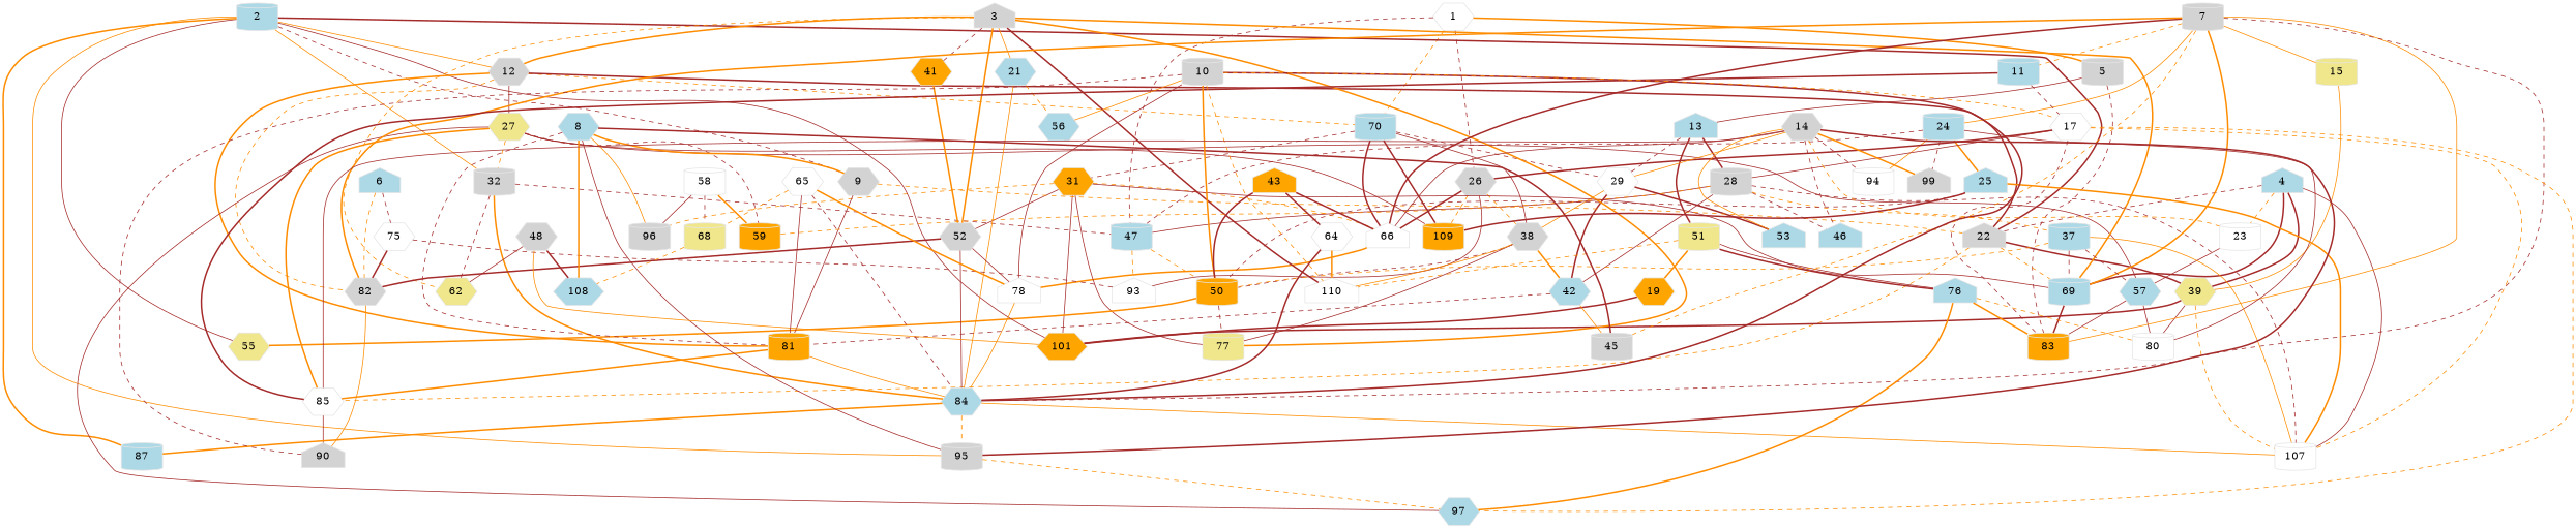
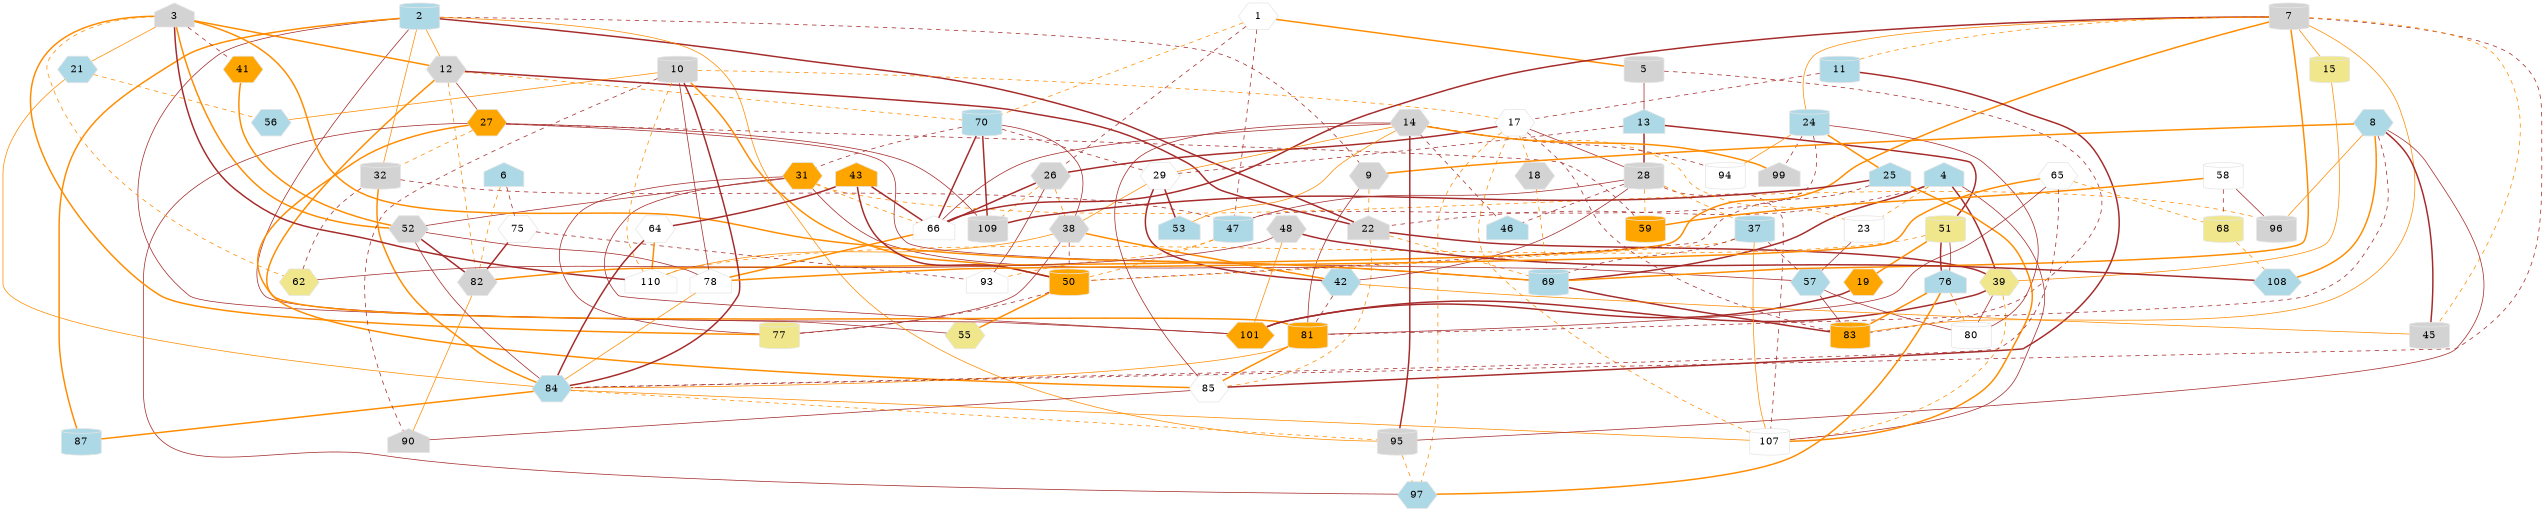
  graph {
    node [color=gray90 fillcolor=lightblue shape=hexagon style=filled]
    edge [color=brown style=dashed]
    1 [fillcolor=white super="+36"]
    5 [fillcolor=lightgrey shape=cylinder]
    n3 [label=70 shape=cylinder super="+33"]
    26 [fillcolor=lightgrey]
    47 [shape=cylinder super="+49"]
    13 [shape=house]
    83 [fillcolor=orange shape=cylinder super="+111"]
    66 [fillcolor=white shape=house super="+70"]
    29 [fillcolor=white super="+30"]
    31 [fillcolor=orange super="+63"]
    38 [fillcolor=lightgrey super="+73"]
-   109 [fillcolor=orange shape=cylinder]
+   109 [fillcolor=lightgrey shape=cylinder]
    93 [fillcolor=white shape=house]
    50 [fillcolor=orange shape=cylinder super="+61"]
    2 [shape=cylinder super="+60"]
    9 [fillcolor=lightgrey]
    12 [fillcolor=lightgrey super="+44"]
    22 [fillcolor=lightgrey shape=house super="+72"]
    32 [fillcolor=lightgrey shape=cylinder super="+34"]
    55 [fillcolor=khaki]
    87 [shape=cylinder]
    95 [fillcolor=lightgrey shape=cylinder]
    101 [fillcolor=orange super="+106"]
    81 [fillcolor=orange shape=cylinder super="+88"]
    82 [fillcolor=lightgrey super="+98"]
-   27 [fillcolor=khaki super="+105"]
+   27 [fillcolor=orange super="+105"]
    19 [fillcolor=orange]
    69 [shape=cylinder super="+91"]
    39 [fillcolor=khaki super="+86"]
    85 [fillcolor=white]
    62 [fillcolor=khaki super="+103"]
    84 [super="+100"]
    97
    3 [fillcolor=lightgrey shape=house super="+71"]
    21
    41 [fillcolor=orange]
    52 [fillcolor=lightgrey]
    77 [fillcolor=khaki shape=cylinder super="+79"]
    110 [fillcolor=white shape=house]
    56
    78 [fillcolor=white shape=house]
    4 [shape=house super="+67"]
    23 [fillcolor=white shape=cylinder]
    107 [fillcolor=white shape=cylinder super="+112"]
    57
    80 [fillcolor=white shape=cylinder]
    28 [fillcolor=lightgrey shape=cylinder super="+104"]
    51 [fillcolor=khaki shape=cylinder]
    6 [shape=house]
    75 [fillcolor=white]
    90 [fillcolor=lightgrey shape=house]
    7 [fillcolor=lightgrey shape=cylinder super="+74"]
    11 [shape=cylinder]
    15 [fillcolor=khaki shape=cylinder]
    24 [shape=cylinder super="+40"]
    45 [fillcolor=lightgrey shape=cylinder]
    17 [fillcolor=white super="+35"]
    94 [fillcolor=white shape=cylinder]
    99 [fillcolor=lightgrey shape=house]
    25 [shape=house super="+54"]
    8 [super="+16"]
    96 [fillcolor=lightgrey shape=cylinder]
    108
    10 [fillcolor=lightgrey shape=cylinder super="+89"]
+   18 [fillcolor=lightgrey]
    59 [fillcolor=orange shape=cylinder]
    46 [shape=house]
    37 [shape=cylinder super="+102"]
    42
    53 [shape=house]
    76 [shape=house]
    14 [fillcolor=lightgrey super="+92"]
    43 [fillcolor=orange shape=house]
    64 [fillcolor=white]
    48 [fillcolor=lightgrey]
    58 [fillcolor=white shape=cylinder]
    68 [fillcolor=khaki shape=cylinder]
    65 [fillcolor=white]
    1 -- 5 [color=darkorange style=bold]
    1 -- n3 [color=darkorange]
    1 -- 26
    1 -- 47
    5 -- 13 [style=solid]
    5 -- 83
    n3 -- 66 [style=bold]
    n3 -- 29
    n3 -- 31
    n3 -- 38 [style=solid]
    n3 -- 109 [style=bold]
    26 -- 66 [style=bold]
    26 -- 38 [color=darkorange]
    26 -- 109 [color=darkorange]
    26 -- 93 [style=solid]
    47 -- 93 [color=darkorange]
    47 -- 50 [color=darkorange]
    13 -- 29
    13 -- 28 [style=bold]
    13 -- 51 [style=bold]
    66 -- 78 [color=darkorange style=bold]
    29 -- 38 [color=darkorange style=solid]
    29 -- 42 [style=bold]
    29 -- 53 [style=bold]
    31 -- 66 [color=darkorange]
    31 -- 101 [style=solid]
    31 -- 69 [style=solid]
    31 -- 52 [style=solid]
    31 -- 77 [style=solid]
    31 -- 96 [color=darkorange]
    38 -- 50
    38 -- 77 [style=solid]
    38 -- 110 [color=darkorange style=solid]
    38 -- 42 [color=darkorange style=bold]
    50 -- 55 [color=darkorange style=bold]
    50 -- 77
    2 -- 9
    2 -- 12 [color=darkorange style=solid]
    2 -- 22 [style=bold]
    2 -- 32 [color=darkorange style=solid]
    2 -- 55 [style=solid]
    2 -- 87 [color=darkorange style=bold]
    2 -- 95 [color=darkorange style=solid]
    2 -- 101 [style=solid]
    9 -- 22 [color=darkorange]
    9 -- 81 [style=solid]
    12 -- n3 [color=darkorange]
    12 -- 22 [style=bold]
    12 -- 81 [color=darkorange style=bold]
    12 -- 82 [color=darkorange]
    12 -- 27 [style=solid]
    22 -- 69 [color=darkorange]
    22 -- 39 [style=bold]
    22 -- 85 [color=darkorange]
    32 -- 47
    32 -- 62
    32 -- 84 [color=darkorange style=bold weight=2]
    95 -- 97 [color=darkorange]
    81 -- 85 [color=darkorange style=bold]
    81 -- 84 [color=darkorange style=solid]
    82 -- 90 [color=darkorange style=solid]
    27 -- 109 [style=solid]
    27 -- 32 [color=darkorange]
    27 -- 85 [color=darkorange style=bold]
    27 -- 97 [style=solid]
    27 -- 57 [style=solid]
    27 -- 59
    19 -- 101 [style=bold]
    69 -- 83 [style=bold]
    39 -- 101 [style=bold]
    39 -- 107 [color=darkorange]
    39 -- 80 [style=solid]
    85 -- 90 [style=solid]
    84 -- 87 [color=darkorange style=bold]
    84 -- 95 [color=darkorange]
    84 -- 107 [color=darkorange style=solid]
    3 -- 12 [color=darkorange style=bold]
    3 -- 69 [color=darkorange style=bold]
    3 -- 62 [color=darkorange]
    3 -- 21 [color=darkorange style=solid]
    3 -- 41
    3 -- 52 [color=darkorange style=bold]
    3 -- 77 [color=darkorange style=bold]
    3 -- 110 [style=bold]
    21 -- 84 [color=darkorange style=solid]
    21 -- 56 [color=darkorange]
    41 -- 52 [color=darkorange style=bold]
    52 -- 82 [style=bold]
    52 -- 84 [style=solid]
    52 -- 78 [style=solid]
    78 -- 84 [color=darkorange style=solid]
    4 -- 22
    4 -- 69 [style=bold]
    4 -- 39 [style=bold]
    4 -- 23 [color=darkorange]
    4 -- 107 [style=solid]
    23 -- 57 [style=solid]
    57 -- 83 [style=solid]
    57 -- 80 [style=solid]
    28 -- 47 [style=solid]
    28 -- 107
    28 -- 59 [color=darkorange]
    28 -- 46
    28 -- 37 [color=darkorange]
    28 -- 42 [style=solid]
    51 -- 19 [color=darkorange style=bold]
    51 -- 110 [color=darkorange]
    51 -- 76 [style=bold]
    51 -- 76 [style=solid]
    6 -- 82 [color=darkorange]
    6 -- 75
    75 -- 93
    75 -- 82 [style=bold]
    7 -- 83 [color=darkorange style=solid]
    7 -- 66 [style=bold]
    7 -- 82 [color=darkorange style=bold]
    7 -- 69 [color=darkorange style=bold]
    7 -- 84
    7 -- 11 [color=darkorange]
    7 -- 15 [color=darkorange style=solid]
    7 -- 24 [color=darkorange style=solid]
    7 -- 45 [color=darkorange]
    11 -- 85 [style=bold]
    11 -- 17
    15 -- 39 [color=darkorange style=solid]
    24 -- 47
    24 -- 80 [style=solid]
    24 -- 94 [color=darkorange style=solid]
    24 -- 99
    24 -- 25 [color=darkorange style=bold]
    17 -- 26 [style=bold]
    17 -- 83
    17 -- 97 [color=darkorange]
    17 -- 107 [color=darkorange]
    17 -- 28 [style=solid]
+   17 -- 18 [color=darkorange]
    25 -- 109 [style=bold]
    25 -- 50
    25 -- 107 [color=darkorange style=bold]
    8 -- 9 [color=darkorange style=bold]
    8 -- 95 [style=solid]
    8 -- 81
    8 -- 45 [style=bold]
    8 -- 96 [color=darkorange style=solid]
    8 -- 108 [color=darkorange style=bold weight=2]
    10 -- 50 [color=darkorange style=bold]
    10 -- 84 [style=bold]
    10 -- 110 [color=darkorange]
    10 -- 56 [color=darkorange style=solid]
    10 -- 78 [style=solid]
    10 -- 90
    10 -- 17 [color=darkorange]
+   18 -- 69 [color=darkorange]
    37 -- 50 [color=darkorange]
    37 -- 69
    37 -- 107 [color=darkorange style=solid]
    37 -- 57
    42 -- 81
    42 -- 45 [color=darkorange style=solid]
    76 -- 83 [color=darkorange style=bold]
    76 -- 97 [color=darkorange style=bold]
    76 -- 80 [color=darkorange]
    14 -- 66 [style=solid]
    14 -- 29 [color=darkorange style=solid]
    14 -- 95 [style=bold]
    14 -- 85 [style=solid]
    14 -- 23 [color=darkorange]
    14 -- 94
    14 -- 99 [color=darkorange style=bold]
    14 -- 46
    14 -- 53 [color=darkorange style=solid]
    43 -- 66 [style=bold]
    43 -- 50 [style=bold]
    43 -- 64 [style=bold]
    64 -- 84 [style=bold]
    64 -- 110 [color=darkorange style=bold]
    48 -- 101 [color=darkorange style=solid]
    48 -- 62 [style=solid]
    48 -- 108 [style=bold]
    58 -- 96 [style=solid]
    58 -- 59 [color=darkorange style=bold]
    58 -- 68
    68 -- 108 [color=darkorange]
    65 -- 81 [style=solid]
    65 -- 84
    65 -- 78 [color=darkorange style=bold]
    65 -- 68 [color=darkorange]
  }
